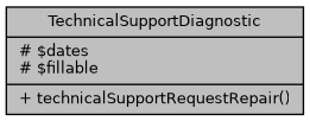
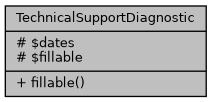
  digraph {
-   n1 [color=black fillcolor=grey75 fontcolor=black fontname=Helvetica fontsize=10 height=0.2 label="{TechnicalSupportDiagnostic\n|# $dates\l# $fillable\l|+ technicalSupportRequestRepair()\l}" shape=record style=filled width=0.4]
+   n1 [color=black fillcolor=grey75 fontcolor=black fontname=Helvetica fontsize=10 height=0.2 label="{TechnicalSupportDiagnostic\n|# $dates\l# $fillable\l|+ fillable()\l}" shape=record style=filled width=0.4]
  }
